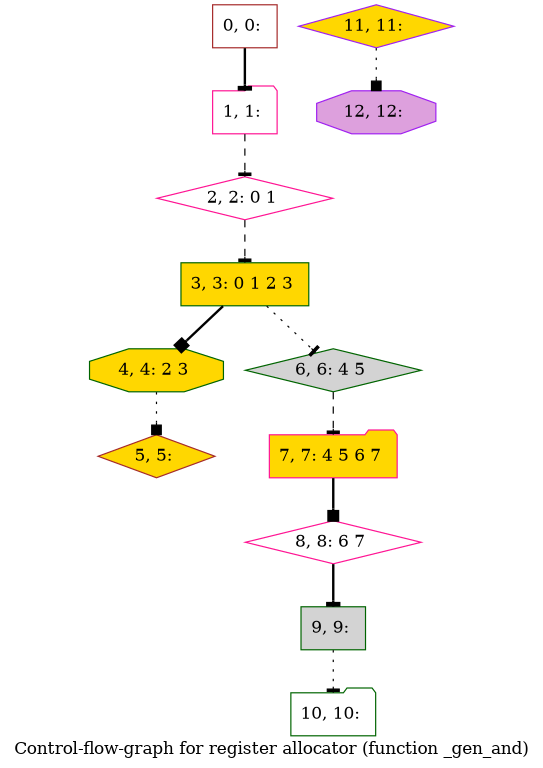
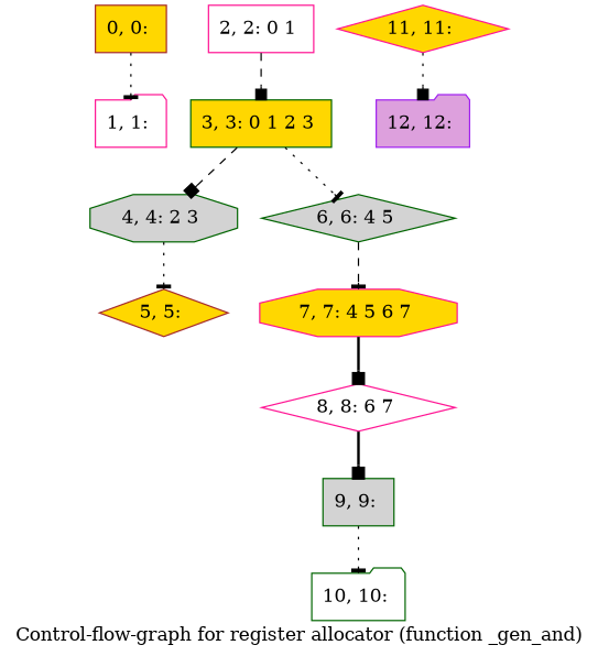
  digraph {
    fontname="DejaVu Serif"
    label="Control-flow-graph for register allocator (function _gen_and)"
    node [color=darkgreen fillcolor=white fontname="DejaVu Serif" shape=box style=filled]
    edge [arrowhead=tee fontname="DejaVu Serif" style=bold]
-   n1 [color=brown label="0, 0: "]
+   n1 [color=brown fillcolor=gold label="0, 0: "]
    n2 [color=deeppink label="1, 1: " shape=folder]
-   n3 [color=deeppink label="2, 2: 0 1 " shape=diamond]
+   n3 [color=deeppink label="2, 2: 0 1 "]
    n4 [fillcolor=gold label="3, 3: 0 1 2 3 "]
-   n5 [fillcolor=gold label="4, 4: 2 3 " shape=octagon]
+   n5 [fillcolor=lightgrey label="4, 4: 2 3 " shape=octagon]
    n6 [fillcolor=lightgrey label="6, 6: 4 5 " shape=diamond]
    n7 [color=brown fillcolor=gold label="5, 5: " shape=diamond]
-   n8 [color=deeppink fillcolor=gold label="7, 7: 4 5 6 7 " shape=folder]
+   n8 [color=deeppink fillcolor=gold label="7, 7: 4 5 6 7 " shape=octagon]
    n9 [color=deeppink label="8, 8: 6 7 " shape=diamond]
    n10 [fillcolor=lightgrey label="9, 9: "]
    n11 [label="10, 10: " shape=folder]
-   n12 [color=purple fillcolor=gold label="11, 11: " shape=diamond]
-   n13 [color=purple fillcolor=plum label="12, 12: " shape=octagon]
-   n1 -> n2
-   n2 -> n3 [style=dashed]
-   n3 -> n4 [style=dashed]
-   n4 -> n5 [arrowhead=box]
+   n12 [color=deeppink fillcolor=gold label="11, 11: " shape=diamond]
+   n13 [color=purple fillcolor=plum label="12, 12: " shape=folder]
+   n1 -> n2 [style=dotted]
+   n3 -> n4 [arrowhead=box style=dashed]
+   n4 -> n5 [arrowhead=box style=dashed]
    n4 -> n6 [style=dotted]
-   n5 -> n7 [arrowhead=box style=dotted]
+   n5 -> n7 [style=dotted]
    n6 -> n8 [style=dashed]
    n8 -> n9 [arrowhead=box]
-   n9 -> n10
+   n9 -> n10 [arrowhead=box]
    n10 -> n11 [style=dotted]
    n12 -> n13 [arrowhead=box style=dotted]
  }
